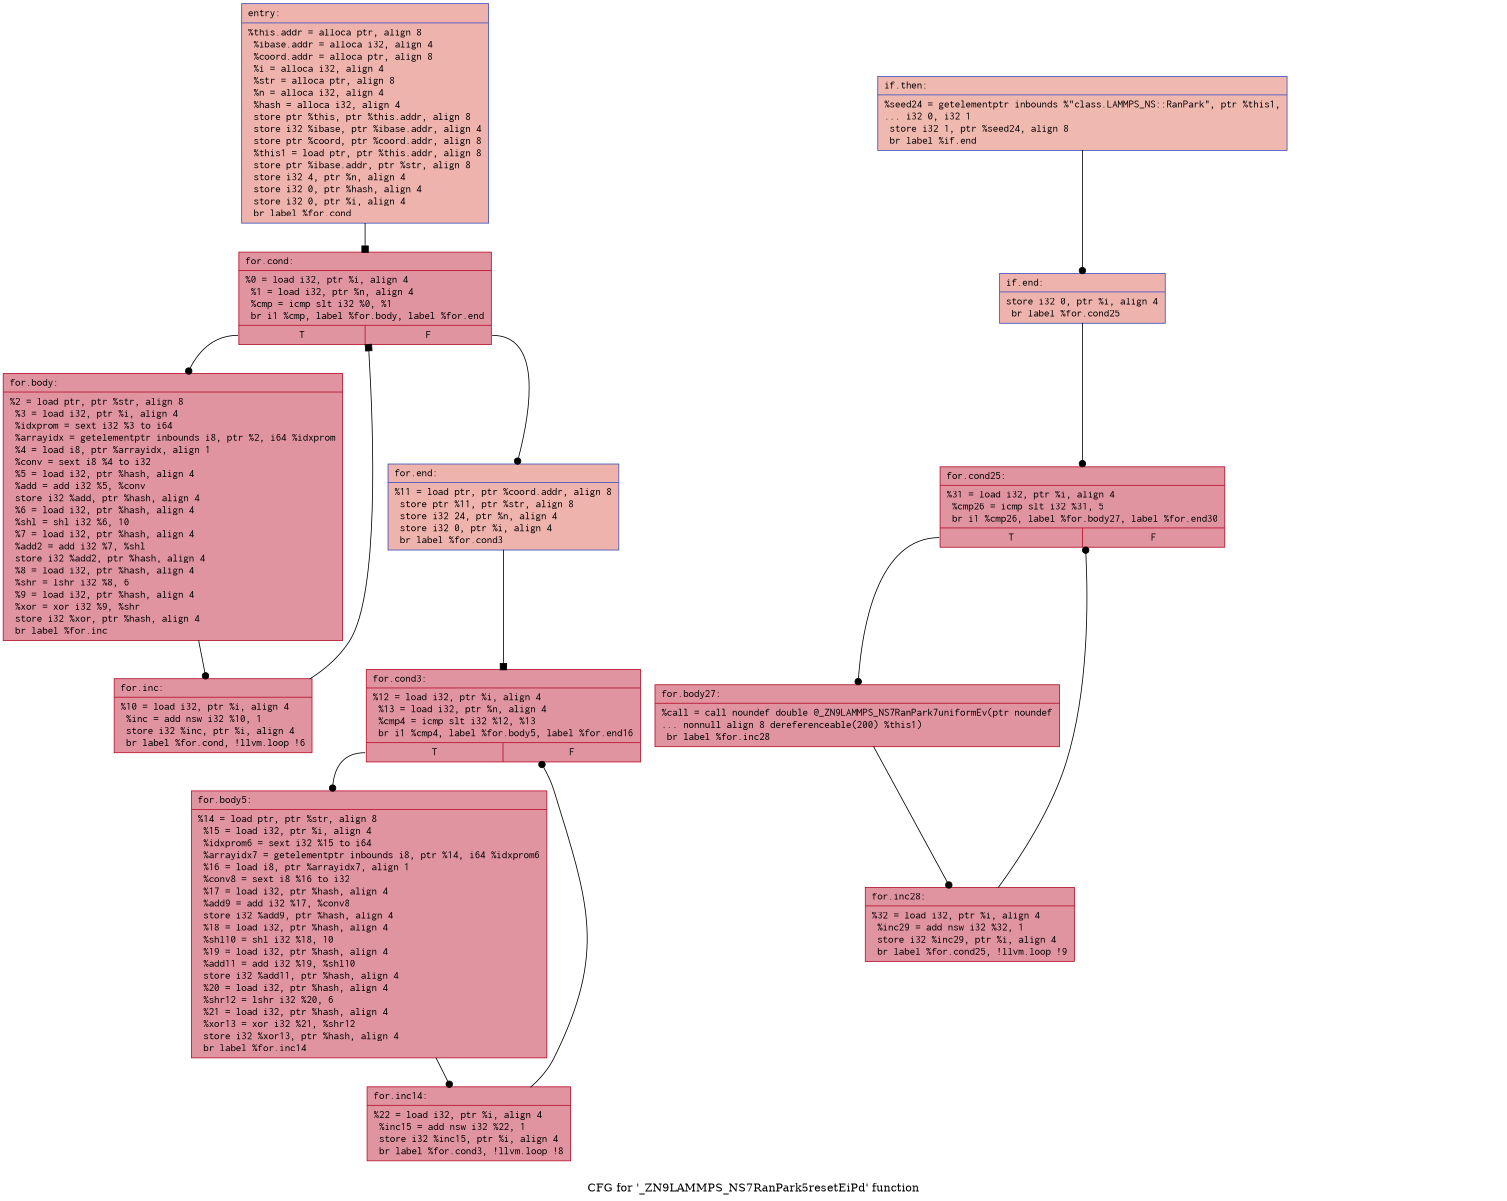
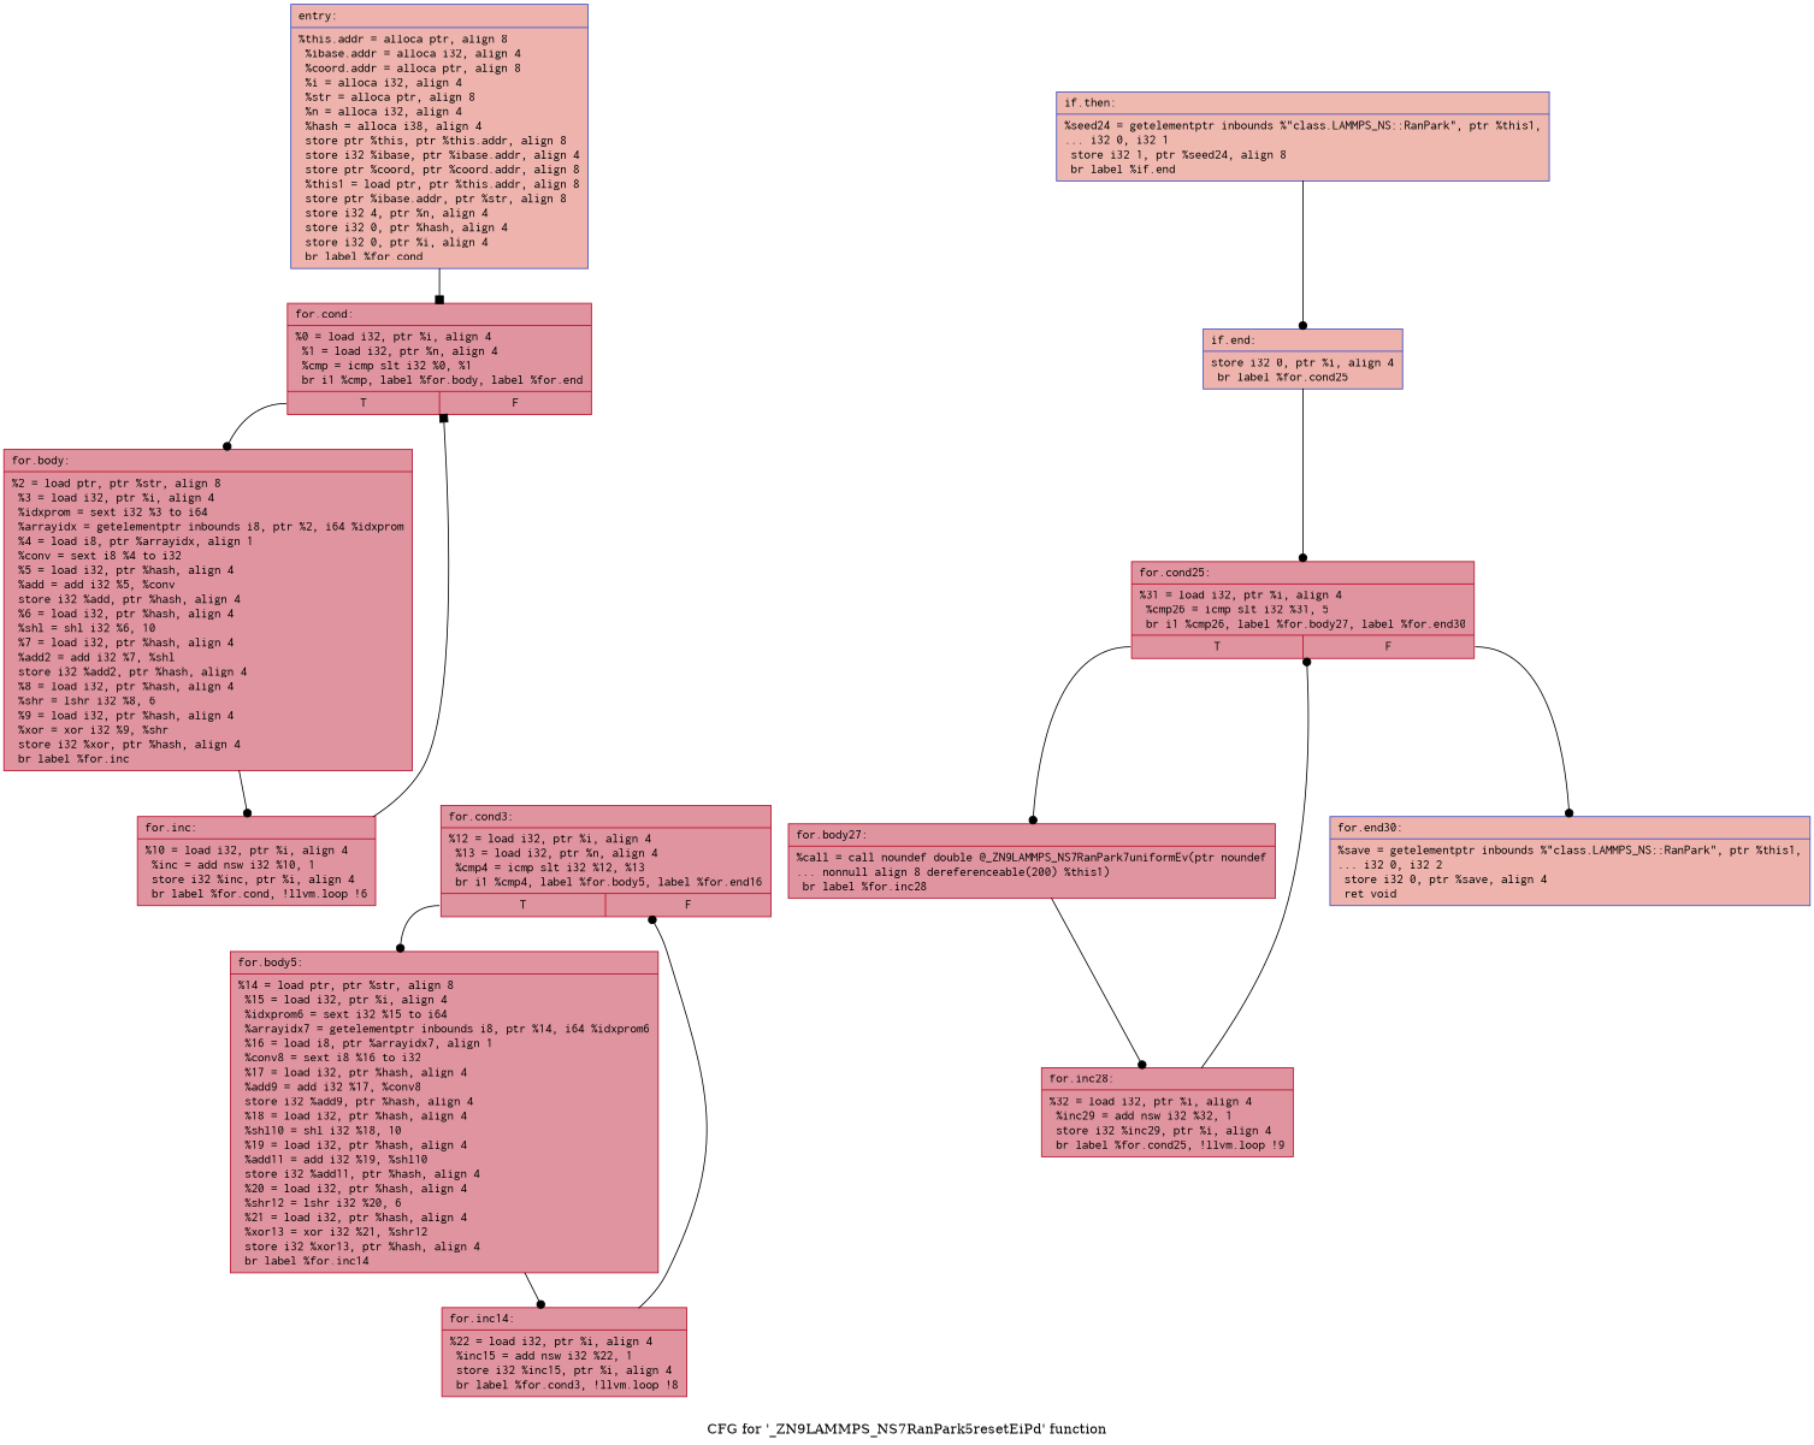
  digraph {
    label="CFG for '_ZN9LAMMPS_NS7RanPark5resetEiPd' function"
    node [color="#b70d28ff" fillcolor="#b70d2870" fontname=Courier shape=record style=filled]
    edge [arrowhead=dot]
-   n1 [color="#3d50c3ff" fillcolor="#d6524470" label="{entry:\l|  %this.addr = alloca ptr, align 8\l  %ibase.addr = alloca i32, align 4\l  %coord.addr = alloca ptr, align 8\l  %i = alloca i32, align 4\l  %str = alloca ptr, align 8\l  %n = alloca i32, align 4\l  %hash = alloca i32, align 4\l  store ptr %this, ptr %this.addr, align 8\l  store i32 %ibase, ptr %ibase.addr, align 4\l  store ptr %coord, ptr %coord.addr, align 8\l  %this1 = load ptr, ptr %this.addr, align 8\l  store ptr %ibase.addr, ptr %str, align 8\l  store i32 4, ptr %n, align 4\l  store i32 0, ptr %hash, align 4\l  store i32 0, ptr %i, align 4\l  br label %for.cond\l}"]
+   n1 [color="#3d50c3ff" fillcolor="#d6524470" label="{entry:\l|  %this.addr = alloca ptr, align 8\l  %ibase.addr = alloca i32, align 4\l  %coord.addr = alloca ptr, align 8\l  %i = alloca i32, align 4\l  %str = alloca ptr, align 8\l  %n = alloca i32, align 4\l  %hash = alloca i38, align 4\l  store ptr %this, ptr %this.addr, align 8\l  store i32 %ibase, ptr %ibase.addr, align 4\l  store ptr %coord, ptr %coord.addr, align 8\l  %this1 = load ptr, ptr %this.addr, align 8\l  store ptr %ibase.addr, ptr %str, align 8\l  store i32 4, ptr %n, align 4\l  store i32 0, ptr %hash, align 4\l  store i32 0, ptr %i, align 4\l  br label %for.cond\l}"]
    n2 [label="{for.cond:\l|  %0 = load i32, ptr %i, align 4\l  %1 = load i32, ptr %n, align 4\l  %cmp = icmp slt i32 %0, %1\l  br i1 %cmp, label %for.body, label %for.end\l|{<s0>T|<s1>F}}"]
    n3 [label="{for.body:\l|  %2 = load ptr, ptr %str, align 8\l  %3 = load i32, ptr %i, align 4\l  %idxprom = sext i32 %3 to i64\l  %arrayidx = getelementptr inbounds i8, ptr %2, i64 %idxprom\l  %4 = load i8, ptr %arrayidx, align 1\l  %conv = sext i8 %4 to i32\l  %5 = load i32, ptr %hash, align 4\l  %add = add i32 %5, %conv\l  store i32 %add, ptr %hash, align 4\l  %6 = load i32, ptr %hash, align 4\l  %shl = shl i32 %6, 10\l  %7 = load i32, ptr %hash, align 4\l  %add2 = add i32 %7, %shl\l  store i32 %add2, ptr %hash, align 4\l  %8 = load i32, ptr %hash, align 4\l  %shr = lshr i32 %8, 6\l  %9 = load i32, ptr %hash, align 4\l  %xor = xor i32 %9, %shr\l  store i32 %xor, ptr %hash, align 4\l  br label %for.inc\l}"]
-   n4 [color="#3d50c3ff" fillcolor="#d6524470" label="{for.end:\l|  %11 = load ptr, ptr %coord.addr, align 8\l  store ptr %11, ptr %str, align 8\l  store i32 24, ptr %n, align 4\l  store i32 0, ptr %i, align 4\l  br label %for.cond3\l}"]
    n5 [label="{for.inc:\l|  %10 = load i32, ptr %i, align 4\l  %inc = add nsw i32 %10, 1\l  store i32 %inc, ptr %i, align 4\l  br label %for.cond, !llvm.loop !6\l}"]
    n6 [label="{for.cond3:\l|  %12 = load i32, ptr %i, align 4\l  %13 = load i32, ptr %n, align 4\l  %cmp4 = icmp slt i32 %12, %13\l  br i1 %cmp4, label %for.body5, label %for.end16\l|{<s0>T|<s1>F}}"]
    n7 [label="{for.body5:\l|  %14 = load ptr, ptr %str, align 8\l  %15 = load i32, ptr %i, align 4\l  %idxprom6 = sext i32 %15 to i64\l  %arrayidx7 = getelementptr inbounds i8, ptr %14, i64 %idxprom6\l  %16 = load i8, ptr %arrayidx7, align 1\l  %conv8 = sext i8 %16 to i32\l  %17 = load i32, ptr %hash, align 4\l  %add9 = add i32 %17, %conv8\l  store i32 %add9, ptr %hash, align 4\l  %18 = load i32, ptr %hash, align 4\l  %shl10 = shl i32 %18, 10\l  %19 = load i32, ptr %hash, align 4\l  %add11 = add i32 %19, %shl10\l  store i32 %add11, ptr %hash, align 4\l  %20 = load i32, ptr %hash, align 4\l  %shr12 = lshr i32 %20, 6\l  %21 = load i32, ptr %hash, align 4\l  %xor13 = xor i32 %21, %shr12\l  store i32 %xor13, ptr %hash, align 4\l  br label %for.inc14\l}"]
    n8 [label="{for.inc14:\l|  %22 = load i32, ptr %i, align 4\l  %inc15 = add nsw i32 %22, 1\l  store i32 %inc15, ptr %i, align 4\l  br label %for.cond3, !llvm.loop !8\l}"]
    n9 [color="#3d50c3ff" fillcolor="#d6524470" label="{if.end:\l|  store i32 0, ptr %i, align 4\l  br label %for.cond25\l}"]
    n10 [label="{for.cond25:\l|  %31 = load i32, ptr %i, align 4\l  %cmp26 = icmp slt i32 %31, 5\l  br i1 %cmp26, label %for.body27, label %for.end30\l|{<s0>T|<s1>F}}"]
    n11 [color="#3d50c3ff" fillcolor="#de614d70" label="{if.then:\l|  %seed24 = getelementptr inbounds %\"class.LAMMPS_NS::RanPark\", ptr %this1,\l... i32 0, i32 1\l  store i32 1, ptr %seed24, align 8\l  br label %if.end\l}"]
    n12 [label="{for.body27:\l|  %call = call noundef double @_ZN9LAMMPS_NS7RanPark7uniformEv(ptr noundef\l... nonnull align 8 dereferenceable(200) %this1)\l  br label %for.inc28\l}"]
+   n13 [color="#3d50c3ff" fillcolor="#d6524470" label="{for.end30:\l|  %save = getelementptr inbounds %\"class.LAMMPS_NS::RanPark\", ptr %this1,\l... i32 0, i32 2\l  store i32 0, ptr %save, align 4\l  ret void\l}"]
    n14 [label="{for.inc28:\l|  %32 = load i32, ptr %i, align 4\l  %inc29 = add nsw i32 %32, 1\l  store i32 %inc29, ptr %i, align 4\l  br label %for.cond25, !llvm.loop !9\l}"]
    n1 -> n2 [arrowhead=box]
    n2 -> n3 [tailport=s0]
-   n2 -> n4 [tailport=s1]
    n3 -> n5
-   n4 -> n6 [arrowhead=box]
    n5 -> n2 [arrowhead=box]
    n6 -> n7 [tailport=s0]
    n7 -> n8
    n8 -> n6
    n9 -> n10
    n10 -> n12 [tailport=s0]
+   n10 -> n13 [tailport=s1]
    n11 -> n9
    n12 -> n14
    n14 -> n10
  }
